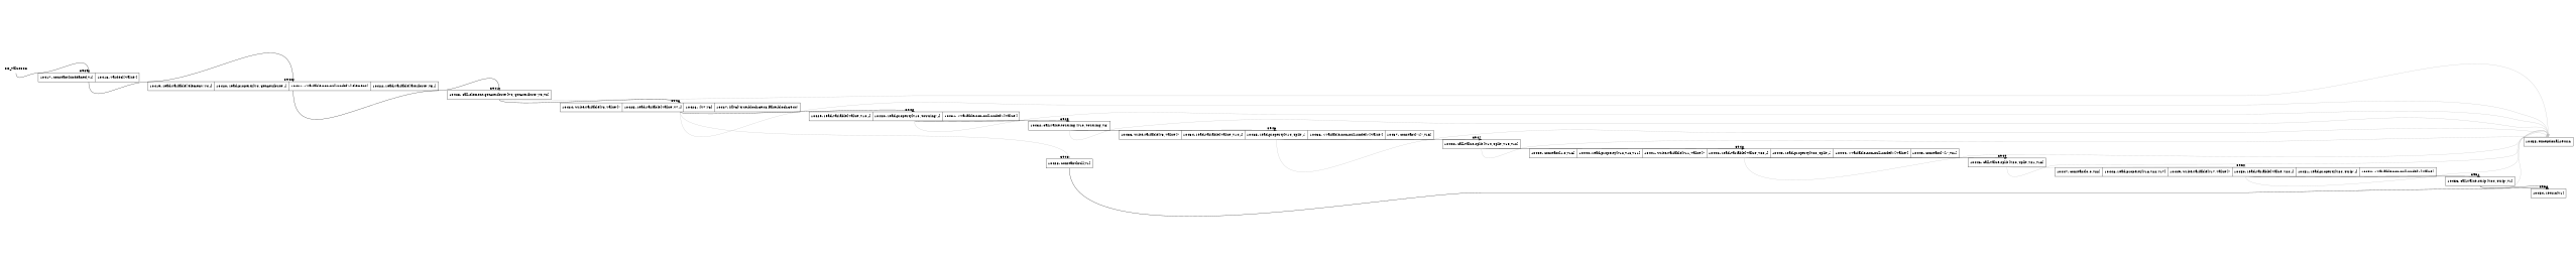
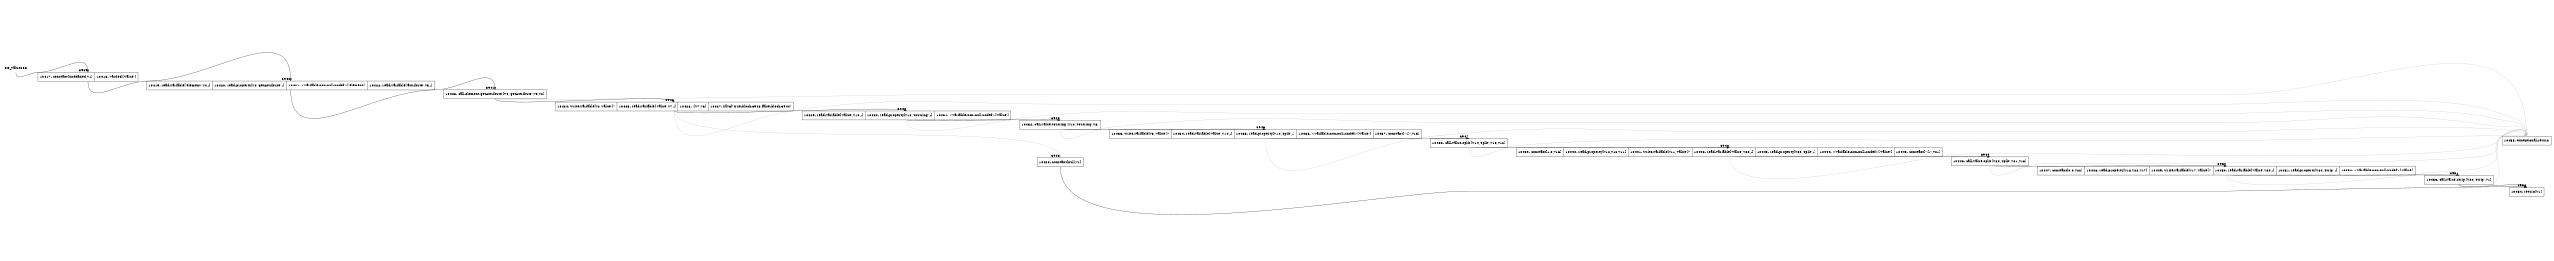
  digraph {
    rankdir=LR
    node [shape=record]
    edge [headport=n tailport=s]
    n1 [label=BB_value333 shape=none]
    n2 [label="{10417: constant[undefined,v1]|10418: vardecl['value']}"]
    n3 [label="{10419: read-variable['element',v4,-]|10420: read-property[v4,'getAttribute',-]|10421: \<variable-non-null-undef\>['element']|10422: read-variable['attribute',v5,-]}"]
    n4 [label="{10423: call-element.getAttribute [v4,'getAttribute',v5,v2]}"]
    n5 [label="{10455: exceptional-return}"]
    n6 [label="{10424: write-variable[v2,'value']*|10425: read-variable['value',v7,-]|10426: ![v7,v6]|10427: if[v6](true-block:3943,false-block:3944)}"]
    n7 [label="{10428: constant[null,v1]}"]
    n8 [label="{10429: read-variable['value',v10,-]|10430: read-property[v10,'toString',-]|10431: \<variable-non-null-undef\>['value']}"]
    n9 [label="{10454: return[v1]}"]
    n10 [label="{10432: call-value.toString [v10,'toString',v8]}"]
    n11 [label="{10433: write-variable[v8,'value']*|10434: read-variable['value',v14,-]|10435: read-property[v14,'split',-]|10436: \<variable-non-null-undef\>['value']|10437: constant[\"\\\{\",v15]}"]
    n12 [label="{10438: call-value.split [v14,'split',v15,v12]}"]
    n13 [label="{10439: constant[1.0,v16]|10440: read-property[v12,v16,v11]|10441: write-variable[v11,'value']*|10442: read-variable['value',v20,-]|10443: read-property[v20,'split',-]|10444: \<variable-non-null-undef\>['value']|10445: constant[\"\\\}\",v21]}"]
    n14 [label="{10446: call-value.split [v20,'split',v21,v18]}"]
    n15 [label="{10447: constant[0.0,v22]|10448: read-property[v18,v22,v17]|10449: write-variable[v17,'value']*|10450: read-variable['value',v24,-]|10451: read-property[v24,'strip',-]|10452: \<variable-non-null-undef\>['value']}"]
    n16 [label="{10453: call-value.strip [v24,'strip',v1]}"]
    n1 -> n2 [headlabel="    3939"]
    n2 -> n3 [headlabel="      3940"]
    n3 -> n4 [headlabel="      3941"]
    n4 -> n5 [color=gray]
    n4 -> n6 [headlabel="      3942"]
    n6 -> n5 [color=gray]
    n6 -> n7 [color=gray headlabel="      3943"]
    n6 -> n8 [headlabel="      3944"]
    n7 -> n9 [headlabel="      3952"]
    n8 -> n5 [color=gray]
    n8 -> n10 [headlabel="      3945"]
    n10 -> n5 [color=gray]
    n10 -> n11 [headlabel="      3946"]
    n11 -> n5 [color=gray]
    n11 -> n12 [headlabel="      3947"]
    n12 -> n5 [color=gray]
    n12 -> n13 [headlabel="      3948"]
    n13 -> n5 [color=gray]
    n13 -> n14 [headlabel="      3949"]
    n14 -> n5 [color=gray]
-   n14 -> n15 [headlabel="      3950" color=gray]
+   n14 -> n15 [headlabel="      3950"]
    n15 -> n5 [color=gray]
    n15 -> n16 [headlabel="      3951"]
    n16 -> n5 [color=gray]
    n16 -> n9
  }
